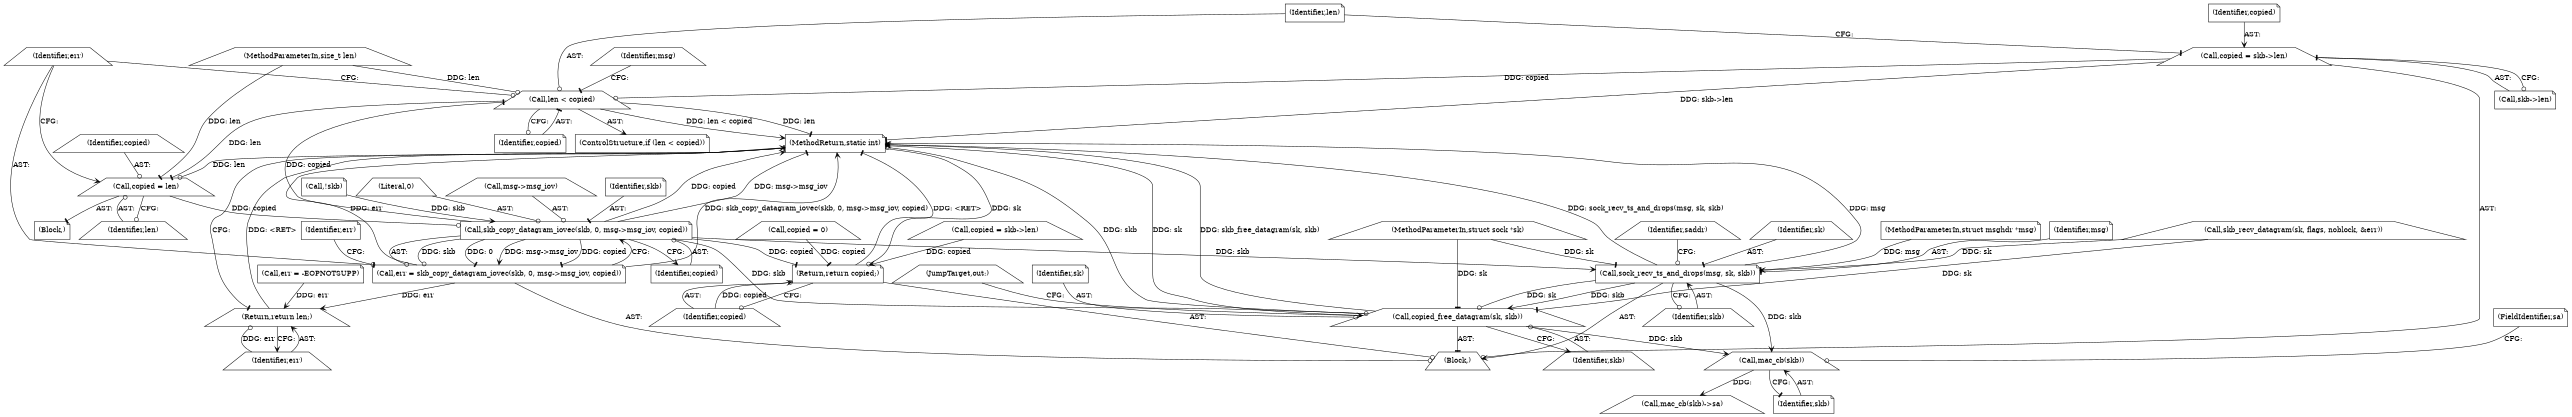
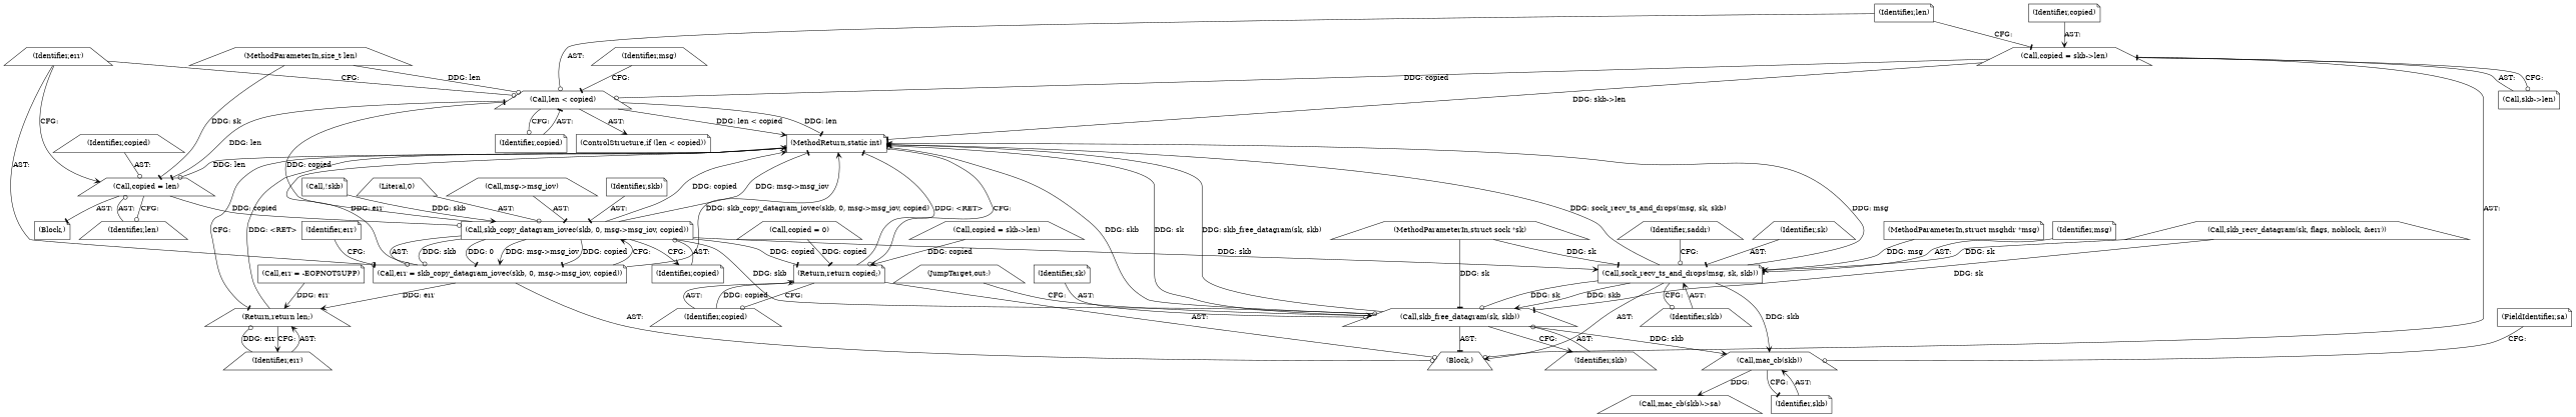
  digraph {
    node [shape=trapezium]
    edge [arrowhead=odot]
    n1 [label="(Call,copied = skb->len)"]
    n2 [label="(Call,len < copied)"]
    n3 [label="(Call,skb->len)" shape=note]
    n4 [label="(MethodReturn,static int)" shape=note]
    n5 [label="(Block,)"]
    n6 [label="(Call,copied = len)"]
    n7 [label="(ControlStructure,if (len < copied))" shape=note]
    n8 [label="(Identifier,copied)" shape=note]
    n9 [label="(Return,return copied;)" shape=note]
    n10 [label="(Return,return len;)"]
    n11 [label="(Call,skb_copy_datagram_iovec(skb, 0, msg->msg_iov, copied))" shape=note]
    n12 [label="(Identifier,len)"]
    n13 [label="(Block,)" shape=note]
    n14 [label="(Call,err = skb_copy_datagram_iovec(skb, 0, msg->msg_iov, copied))" shape=note]
    n15 [label="(Call,sock_recv_ts_and_drops(msg, sk, skb))" shape=note]
-   n16 [label="(Call,copied_free_datagram(sk, skb))"]
+   n16 [label="(Call,skb_free_datagram(sk, skb))"]
    n17 [label="(Identifier,copied)" shape=note]
    n18 [label="(Call,mac_cb(skb))"]
    n19 [label="(Identifier,skb)"]
    n20 [label="(Identifier,skb)"]
    n21 [label="(Identifier,copied)"]
    n22 [label="(Identifier,err)"]
    n23 [label="(Call,mac_cb(skb)->sa)"]
    n24 [label="(Identifier,skb)" shape=note]
    n25 [label="(Identifier,saddr)"]
    n26 [label="(Identifier,copied)" shape=note]
    n27 [label="(Literal,0)"]
    n28 [label="(MethodParameterIn,size_t len)"]
    n29 [label="(Call,copied = skb->len)"]
    n30 [label="(Identifier,copied)"]
    n31 [label="(Identifier,err)" shape=note]
    n32 [label="(Call,err = -EOPNOTSUPP)" shape=note]
    n33 [label="(MethodParameterIn,struct sock *sk)"]
    n34 [label="(Call,msg->msg_iov)"]
    n35 [label="(Identifier,skb)" shape=note]
    n36 [label="(Identifier,sk)"]
    n37 [label="(Identifier,len)" shape=note]
    n38 [label="(Call,copied = 0)"]
    n39 [label="(JumpTarget,out:)"]
    n40 [label="(MethodParameterIn,struct msghdr *msg)" shape=note]
    n41 [label="(Identifier,msg)"]
    n42 [label="(FieldIdentifier,sa)" shape=note]
    n43 [label="(Identifier,sk)" shape=note]
    n44 [label="(Call,!skb)" shape=note]
    n45 [label="(Identifier,msg)" shape=note]
    n46 [label="(Call,skb_recv_datagram(sk, flags, noblock, &err))"]
    n47 [label="(Identifier,err)"]
    n1 -> n2 [label="DDG: copied"]
    n1 -> n3 [label="CFG: "]
    n1 -> n4 [arrowhead=tee label="DDG: skb->len"]
    n1 -> n5 [label="AST: "]
    n2 -> n4 [arrowhead=vee label="DDG: len < copied"]
    n2 -> n4 [arrowhead=tee label="DDG: len"]
    n2 -> n6 [arrowhead=tee label="DDG: len"]
    n2 -> n7 [arrowhead=vee label="AST: "]
    n2 -> n8 [label="CFG: "]
    n3 -> n1 [arrowhead=tee label="AST: "]
    n4 -> n6 [label="DDG: len"]
-   n4 -> n9 [label="DDG: sk"]
+   n4 -> n9 [label="CFG: "]
    n4 -> n10 [arrowhead=tee label="CFG: "]
    n6 -> n11 [label="DDG: copied"]
    n6 -> n12 [label="CFG: "]
    n6 -> n13 [arrowhead=tee label="AST: "]
    n8 -> n2 [arrowhead=tee label="AST: "]
    n9 -> n4 [arrowhead=tee label="DDG: <RET>"]
    n9 -> n5 [label="AST: "]
    n9 -> n21 [label="CFG: "]
    n10 -> n4 [arrowhead=tee label="DDG: <RET>"]
    n10 -> n22 [arrowhead=vee label="CFG: "]
    n11 -> n2 [arrowhead=tee label="DDG: copied"]
    n11 -> n4 [arrowhead=vee label="DDG: copied"]
    n11 -> n4 [arrowhead=tee label="DDG: msg->msg_iov"]
    n11 -> n9 [arrowhead=tee label="DDG: copied"]
    n11 -> n14 [label="AST: "]
    n11 -> n14 [label="DDG: skb"]
    n11 -> n14 [arrowhead=tee label="DDG: 0"]
    n11 -> n14 [arrowhead=vee label="DDG: msg->msg_iov"]
    n11 -> n14 [arrowhead=tee label="DDG: copied"]
    n11 -> n15 [arrowhead=vee label="DDG: skb"]
    n11 -> n16 [label="DDG: skb"]
    n11 -> n17 [arrowhead=vee label="CFG: "]
    n12 -> n6 [label="AST: "]
    n14 -> n4 [arrowhead=vee label="DDG: skb_copy_datagram_iovec(skb, 0, msg->msg_iov, copied)"]
    n14 -> n4 [arrowhead=vee label="DDG: err"]
    n14 -> n5 [label="AST: "]
    n14 -> n10 [arrowhead=vee label="DDG: err"]
    n14 -> n11 [arrowhead=vee label="CFG: "]
    n15 -> n4 [arrowhead=vee label="DDG: msg"]
    n15 -> n4 [arrowhead=vee label="DDG: sock_recv_ts_and_drops(msg, sk, skb)"]
    n15 -> n5 [arrowhead=vee label="AST: "]
    n15 -> n16 [label="DDG: sk"]
    n15 -> n16 [arrowhead=vee label="DDG: skb"]
    n15 -> n18 [arrowhead=vee label="DDG: skb"]
    n15 -> n19 [label="CFG: "]
    n16 -> n4 [label="DDG: skb"]
    n16 -> n4 [arrowhead=vee label="DDG: sk"]
    n16 -> n4 [arrowhead=tee label="DDG: skb_free_datagram(sk, skb)"]
    n16 -> n5 [arrowhead=tee label="AST: "]
    n16 -> n18 [arrowhead=vee label="DDG: skb"]
    n16 -> n20 [arrowhead=vee label="CFG: "]
    n17 -> n11 [label="AST: "]
    n18 -> n23 [arrowhead=vee label="DDG: "]
    n18 -> n24 [arrowhead=tee label="CFG: "]
    n19 -> n15 [arrowhead=vee label="AST: "]
    n20 -> n16 [label="AST: "]
    n21 -> n9 [label="AST: "]
    n21 -> n9 [arrowhead=vee label="DDG: copied"]
    n22 -> n10 [arrowhead=vee label="AST: "]
    n22 -> n10 [label="DDG: err"]
    n24 -> n18 [arrowhead=vee label="AST: "]
    n25 -> n15 [label="CFG: "]
    n26 -> n1 [arrowhead=vee label="AST: "]
    n27 -> n11 [label="AST: "]
    n28 -> n2 [label="DDG: len"]
-   n28 -> n6 [arrowhead=tee label="DDG: len"]
+   n28 -> n6 [arrowhead=tee label="DDG: sk"]
    n29 -> n9 [arrowhead=vee label="DDG: copied"]
    n30 -> n6 [label="AST: "]
    n31 -> n14 [label="CFG: "]
    n32 -> n10 [arrowhead=vee label="DDG: err"]
    n33 -> n15 [arrowhead=tee label="DDG: sk"]
    n33 -> n16 [arrowhead=tee label="DDG: sk"]
-   n34 -> n11 [label="AST: "]
+   n34 -> n11 [arrowhead=tee label="AST: "]
    n35 -> n11 [arrowhead=tee label="AST: "]
    n36 -> n15 [arrowhead=tee label="AST: "]
    n37 -> n1 [arrowhead=tee label="CFG: "]
    n37 -> n2 [label="AST: "]
    n38 -> n9 [arrowhead=tee label="DDG: copied"]
    n39 -> n16 [arrowhead=vee label="CFG: "]
    n40 -> n15 [arrowhead=tee label="DDG: msg"]
    n41 -> n2 [arrowhead=tee label="CFG: "]
    n42 -> n18 [label="CFG: "]
    n43 -> n16 [label="AST: "]
    n44 -> n11 [arrowhead=vee label="DDG: skb"]
    n45 -> n15 [arrowhead=tee label="AST: "]
    n46 -> n15 [arrowhead=vee label="DDG: sk"]
    n46 -> n16 [arrowhead=tee label="DDG: sk"]
    n47 -> n2 [label="CFG: "]
    n47 -> n6 [arrowhead=vee label="CFG: "]
    n47 -> n14 [arrowhead=tee label="AST: "]
  }
